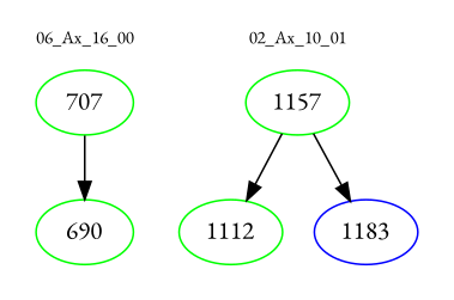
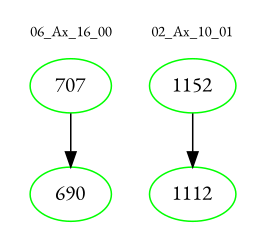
  digraph {
    fontname="EB Garamond"
    node [color=green fontname="EB Garamond"]
    edge [color=black fontname="EB Garamond"]
    n1 [label=707]
    n2 [label=690]
-   n3 [label=1157]
+   n3 [label=1152]
    n4 [label=1112]
-   n5 [color=blue label=1183]
    subgraph cluster_1 {
      color=white
      fontsize=10
      label="06_Ax_16_00"
      n1
      n2
    }
    subgraph cluster_2 {
      color=white
      fontsize=10
      label="02_Ax_10_01"
      n3
      n4
-     n5
    }
    n1 -> n2
    n3 -> n4
-   n3 -> n5
  }
